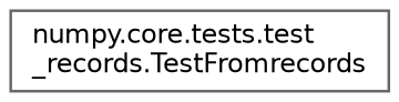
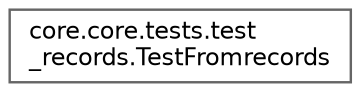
  digraph {
    rankdir=LR
-   n1 [color=grey40 fillcolor=white fontname=Helvetica fontsize=10 height=0.2 label="numpy.core.tests.test\l_records.TestFromrecords" shape=box style=filled width=0.4]
+   n1 [color=grey40 fillcolor=white fontname=Helvetica fontsize=10 height=0.2 label="core.core.tests.test\l_records.TestFromrecords" shape=box style=filled width=0.4]
  }
